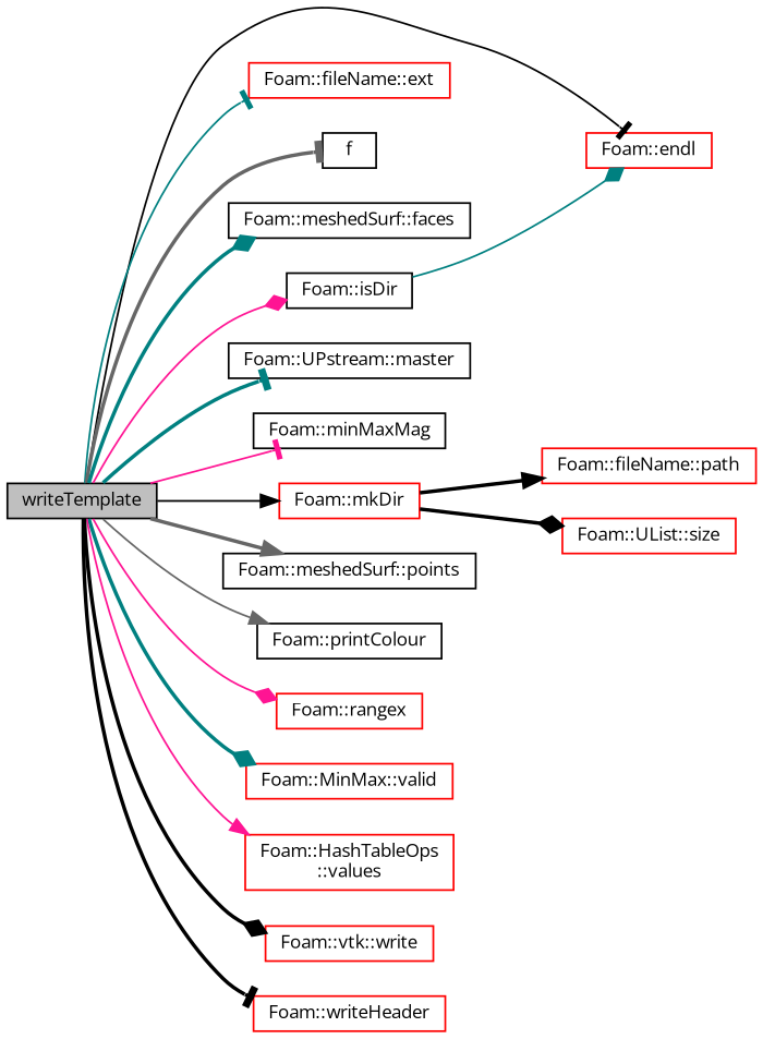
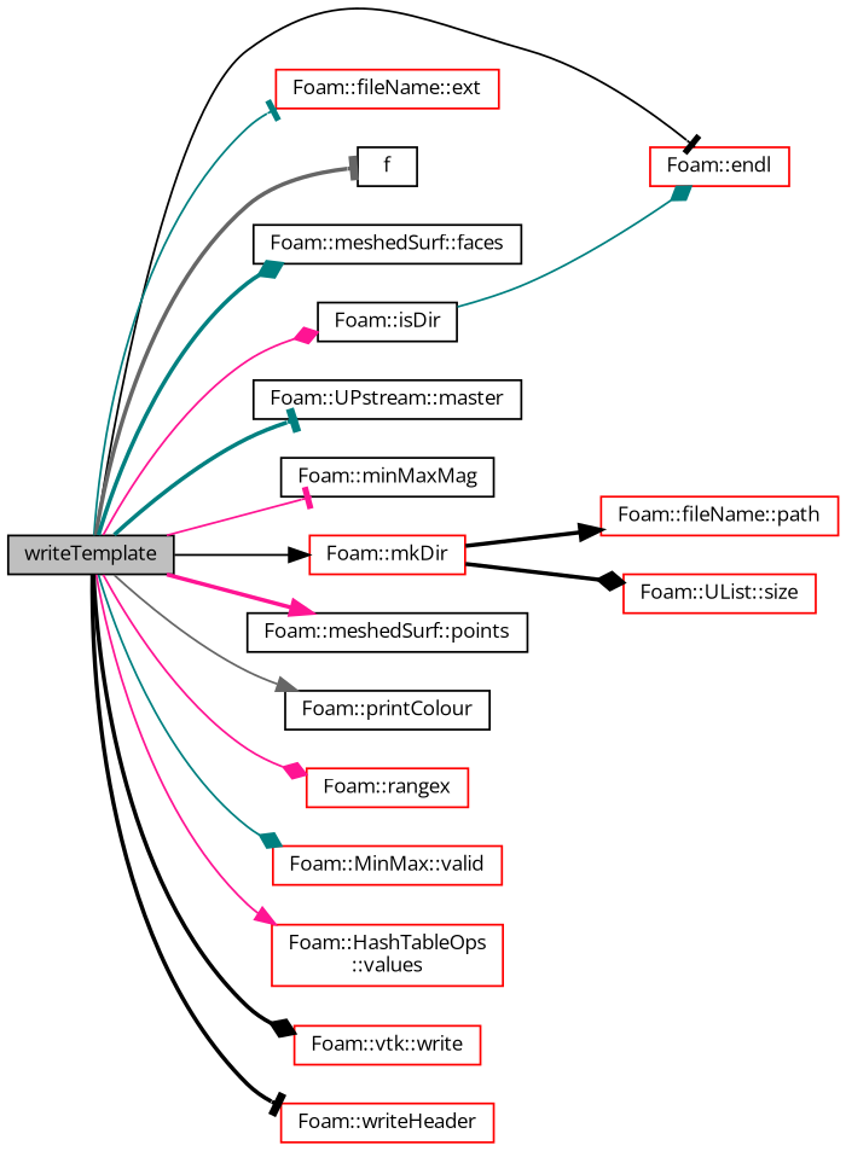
  digraph {
    fontname="Open Sans"
    rankdir=LR
    node [color=red fontname="Open Sans" fontsize=10 shape=record]
    edge [arrowhead=diamond color=black fontname="Open Sans" fontsize=10 labelfontname=Helvetica labelfontsize=10 style=solid]
    n1 [color=black fillcolor=grey75 fontcolor=black height=0.2 label=writeTemplate style=filled width=0.4]
    n2 [height=0.2 label="Foam::endl" width=0.4]
    n3 [height=0.2 label="Foam::fileName::ext" width=0.4]
    n4 [color=black height=0.2 label=f width=0.4]
    n5 [color=black height=0.2 label="Foam::meshedSurf::faces" width=0.4]
    n6 [color=black height=0.2 label="Foam::isDir" width=0.4]
    n7 [color=black height=0.2 label="Foam::UPstream::master" width=0.4]
    n8 [color=black height=0.2 label="Foam::minMaxMag" width=0.4]
    n9 [height=0.2 label="Foam::mkDir" width=0.4]
    n10 [color=black height=0.2 label="Foam::meshedSurf::points" width=0.4]
    n11 [color=black height=0.2 label="Foam::printColour" width=0.4]
    n12 [height=0.2 label="Foam::rangex" width=0.4]
    n13 [height=0.2 label="Foam::MinMax::valid" width=0.4]
    n14 [height=0.2 label="Foam::HashTableOps\l::values" width=0.4]
    n15 [height=0.2 label="Foam::vtk::write" width=0.4]
    n16 [height=0.2 label="Foam::writeHeader" width=0.4]
    n17 [height=0.2 label="Foam::fileName::path" width=0.4]
    n18 [height=0.2 label="Foam::UList::size" width=0.4]
    n1 -> n2 [arrowhead=tee]
    n1 -> n3 [arrowhead=tee color=teal]
    n1 -> n4 [arrowhead=tee color=gray40 style=bold]
    n1 -> n5 [color=teal style=bold]
    n1 -> n6 [color=deeppink]
    n1 -> n7 [arrowhead=tee color=teal style=bold]
    n1 -> n8 [arrowhead=tee color=deeppink]
    n1 -> n9 [arrowhead=normal]
-   n1 -> n10 [arrowhead=normal color=gray40 style=bold]
+   n1 -> n10 [arrowhead=normal color=deeppink style=bold]
    n1 -> n11 [arrowhead=normal color=gray40]
    n1 -> n12 [color=deeppink]
-   n1 -> n13 [color=teal style=bold]
+   n1 -> n13 [color=teal]
    n1 -> n14 [arrowhead=normal color=deeppink]
    n1 -> n15 [style=bold]
    n1 -> n16 [arrowhead=tee style=bold]
    n6 -> n2 [color=teal]
    n9 -> n17 [arrowhead=normal style=bold]
    n9 -> n18 [style=bold]
  }
